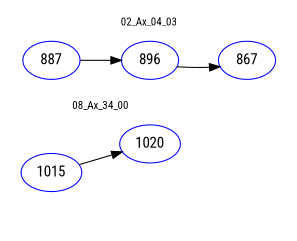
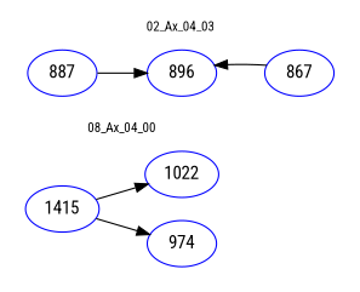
  digraph {
    fontname="Roboto Condensed"
    rankdir=LR
    node [color=blue fontname="Roboto Condensed"]
    edge [color=black fontname="Roboto Condensed"]
-   n1 [label=1015]
-   n3 [label=1020]
+   n1 [label=1415]
+   n2 [label=974]
+   n3 [label=1022]
    n4 [label=896]
    n5 [label=887]
    n6 [label=867]
    subgraph cluster_1 {
      color=white
      fontsize=10
-     label="08_Ax_34_00"
+     label="08_Ax_04_00"
      n1
+     n2
      n3
    }
    subgraph cluster_2 {
      color=white
      fontsize=10
      label="02_Ax_04_03"
      n4
      n5
      n6
    }
+   n1 -> n2
    n1 -> n3
-   n4 -> n6
+   n6 -> n4
    n5 -> n4
  }
